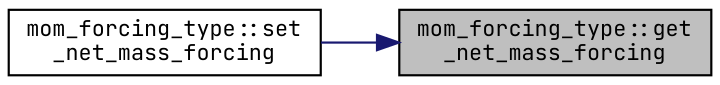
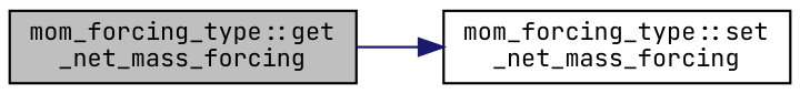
  digraph {
    rankdir=RL
    fontname="JetBrains Mono"
    node [color=black fontname="JetBrains Mono" fontsize=10 shape=record style=filled]
    n1 [fillcolor=grey75 fontcolor=black height=0.2 label="mom_forcing_type::get\l_net_mass_forcing" width=0.4]
    n2 [fillcolor=white height=0.2 label="mom_forcing_type::set\l_net_mass_forcing" width=0.4]
-   n1 -> n2 [color=midnightblue dir=back fontname="JetBrains Mono" fontsize=10 labelfontname=Helvetica labelfontsize=10 style=solid]
+   n2 -> n1 [color=midnightblue dir=back fontname="JetBrains Mono" fontsize=10 labelfontname=Helvetica labelfontsize=10 style=solid]
  }
